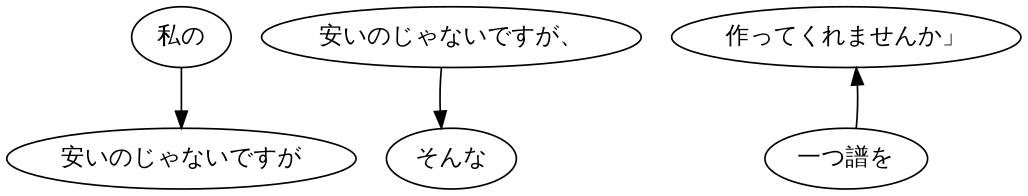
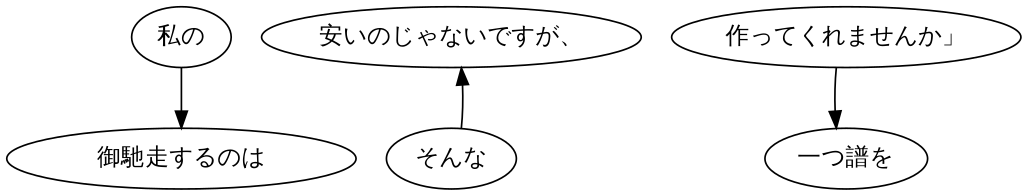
  digraph {
    fontname="Fira Sans"
    node [fontname="Fira Sans"]
    edge [fontname="Fira Sans"]
    n1 [label="私の"]
-   n2 [label="安いのじゃないですが"]
+   n2 [label="御馳走するのは"]
    n3 [label="安いのじゃないですが、"]
    n4 [label="そんな"]
    n5 [label="作ってくれませんか」"]
    n6 [label="一つ譜を"]
    n1 -> n2
-   n3 -> n4
-   n6 -> n5
+   n4 -> n3
+   n5 -> n6
  }
